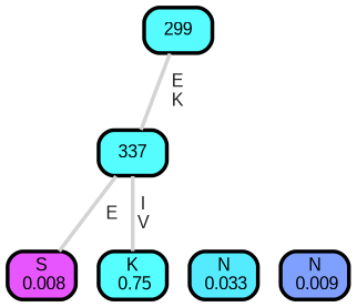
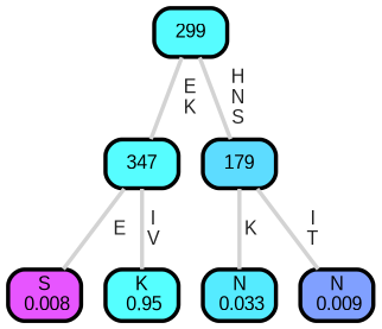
  graph {
    fontname="Liberation Sans"
    ranksep="0 equally"
    splines=straight
    node [color=black fontcolor=black fontname="Liberation Sans" penwidth=3 shape=box style="filled, rounded"]
    edge [color=lightgray fontcolor=grey14 fontname="Liberation Sans" fontweight=bold penwidth=3]
    n1 [fillcolor="#e755ff" label="S\n 0.008"]
-   n2 [fillcolor="#56fdff" label=337]
-   n3 [fillcolor="#55ffff" label="K\n 0.75"]
+   n2 [fillcolor="#56fdff" label=347]
+   n3 [fillcolor="#55ffff" label="K\n 0.95"]
    n4 [fillcolor="#56fcff" label=299]
+   n5 [fillcolor="#5ddcff" label=179]
    n6 [fillcolor="#55ebff" label="N\n 0.033"]
    n7 [fillcolor="#80a0ff" label="N\n 0.009"]
    subgraph sub_1 {
      rank=same
    }
    n2 -- n1 [label=" E"]
    n2 -- n3 [label=" I\n V"]
    n4 -- n2 [label=" E\n K"]
+   n4 -- n5 [label=" H\n N\n S"]
+   n5 -- n6 [label=" K"]
+   n5 -- n7 [label=" I\n T"]
  }
